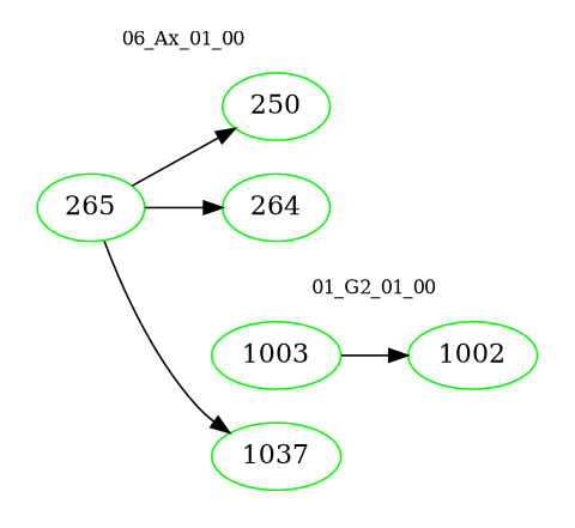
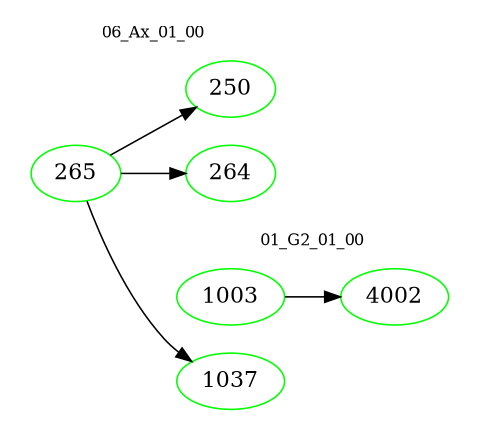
  digraph {
    rankdir=LR
    node [color=green]
    edge [color=black]
    n1 [label=265]
    n2 [label=264]
    n3 [label=250]
    n4 [label=1003]
-   n5 [label=1002]
+   n5 [label=4002]
    n6 [label=1037]
    subgraph cluster_1 {
      color=white
      fontsize=10
      label="06_Ax_01_00"
      n1
      n2
      n3
    }
    subgraph cluster_2 {
      color=white
      fontsize=10
      label="01_G2_01_00"
      n4
      n5
      n6
    }
    n1 -> n2
    n1 -> n3
    n1 -> n6
    n4 -> n5
  }
